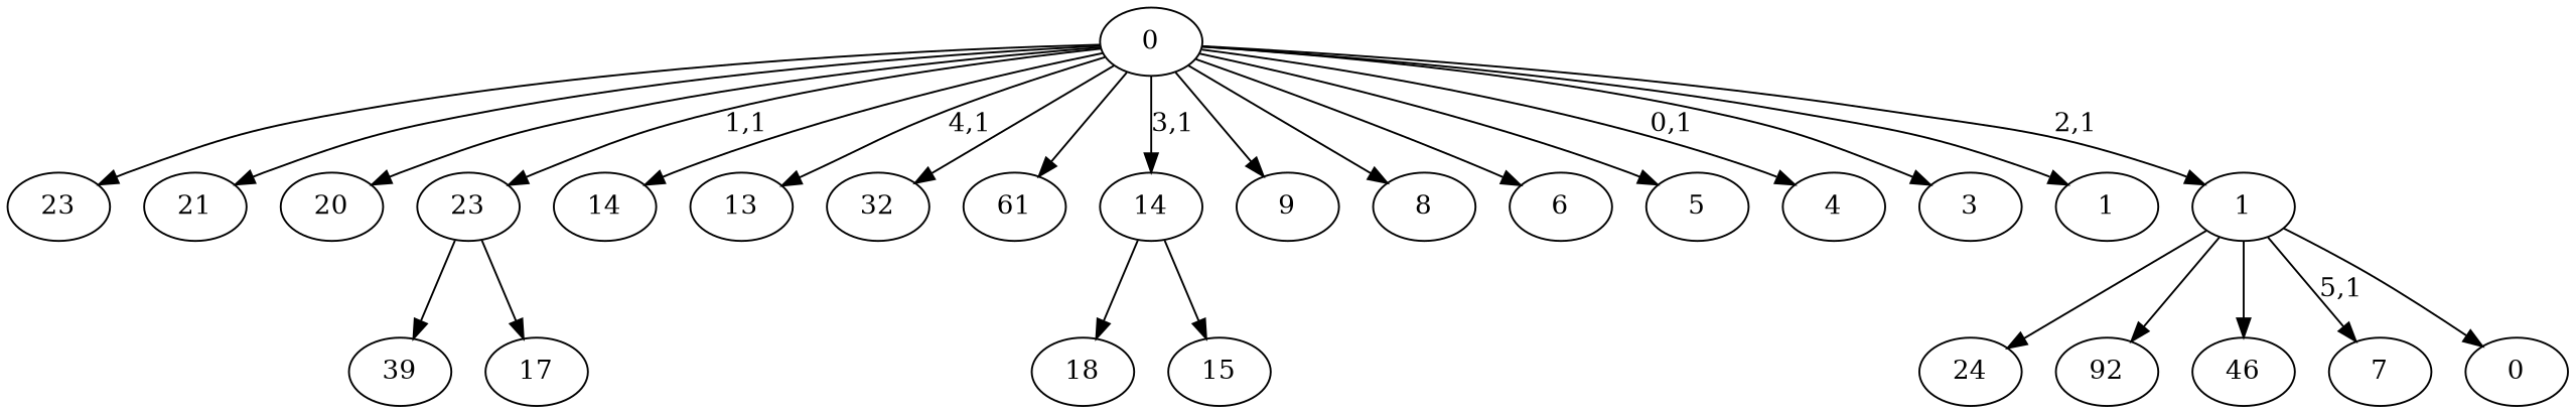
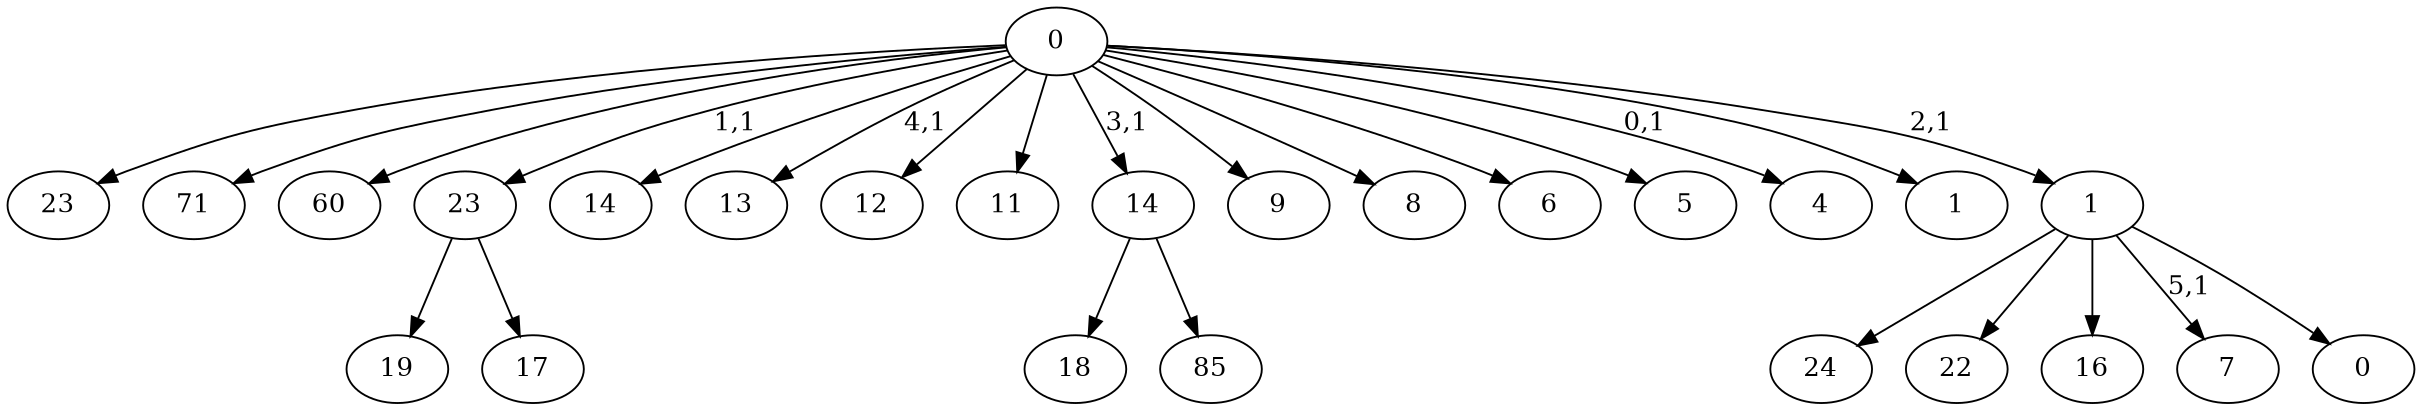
  digraph {
    n1 [label=24]
    n2 [label=23]
-   n3 [label=92]
-   n4 [label=21]
-   n5 [label=20]
-   n6 [label=39]
+   n3 [label=22]
+   n4 [label=71]
+   n5 [label=60]
+   n6 [label=19]
    n7 [label=18]
    n8 [label=17]
    23
-   n10 [label=46]
-   n11 [label=15]
+   n10 [label=16]
+   n11 [label=85]
    n12 [label=14]
    n13 [label=13]
-   n14 [label=32]
-   n15 [label=61]
+   n14 [label=12]
+   n15 [label=11]
    14
    n17 [label=9]
    n18 [label=8]
    n19 [label=7]
    n20 [label=6]
    n21 [label=5]
    n22 [label=4]
-   n23 [label=3]
    n24 [label=1]
    n25 [label=0]
    1
    0
    23 -> n6
    23 -> n8
    14 -> n7
    14 -> n11
    1 -> n1
    1 -> n3
    1 -> n10
    1 -> n19 [label="5,1"]
    1 -> n25
    0 -> n2
    0 -> n4
    0 -> n5
    0 -> 23 [label="1,1"]
    0 -> n12
    0 -> n13 [label="4,1"]
    0 -> n14
    0 -> n15
    0 -> 14 [label="3,1"]
    0 -> n17
    0 -> n18
    0 -> n20
    0 -> n21
    0 -> n22 [label="0,1"]
-   0 -> n23
    0 -> n24
    0 -> 1 [label="2,1"]
  }
